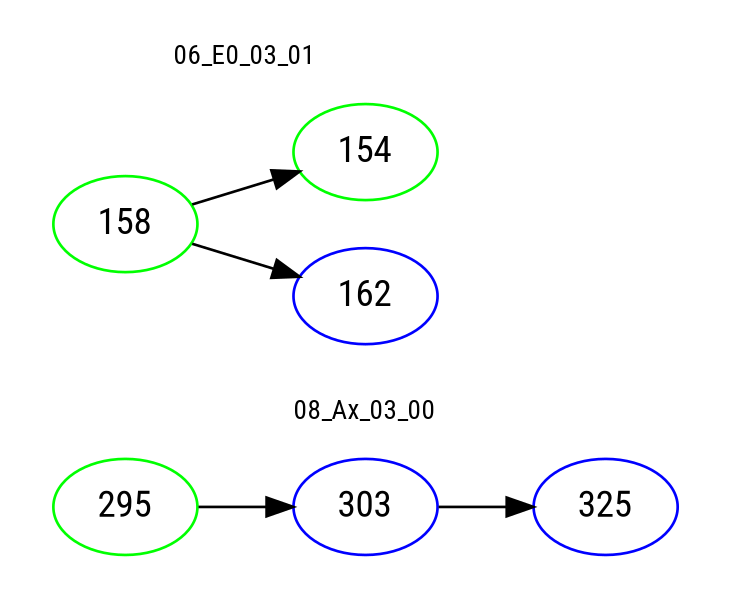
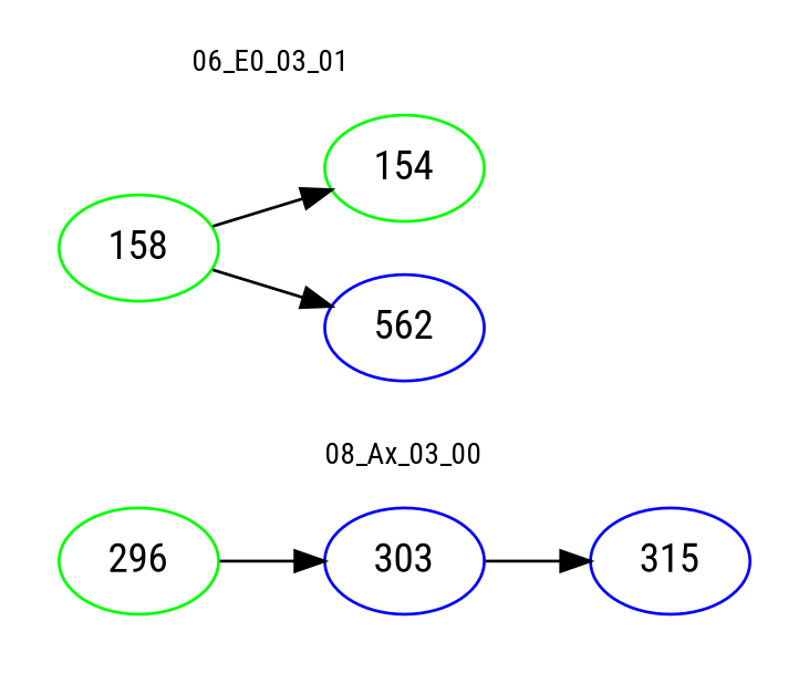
  digraph {
    fontname="Roboto Condensed"
    rankdir=LR
    node [color=green fontname="Roboto Condensed"]
    edge [color=black fontname="Roboto Condensed"]
-   n1 [label=295]
+   n1 [label=296]
    n2 [color=blue label=303]
-   n3 [color=blue label=325]
+   n3 [color=blue label=315]
    n4 [label=158]
-   n5 [color=blue label=162]
+   n5 [color=blue label=562]
    n6 [label=154]
    subgraph cluster_1 {
      color=white
      fontsize=10
      label="08_Ax_03_00"
      n1
      n2
      n3
    }
    subgraph cluster_2 {
      color=white
      fontsize=10
      label="06_E0_03_01"
      n4
      n5
      n6
    }
    n1 -> n2
    n2 -> n3
    n4 -> n5
    n4 -> n6
  }
